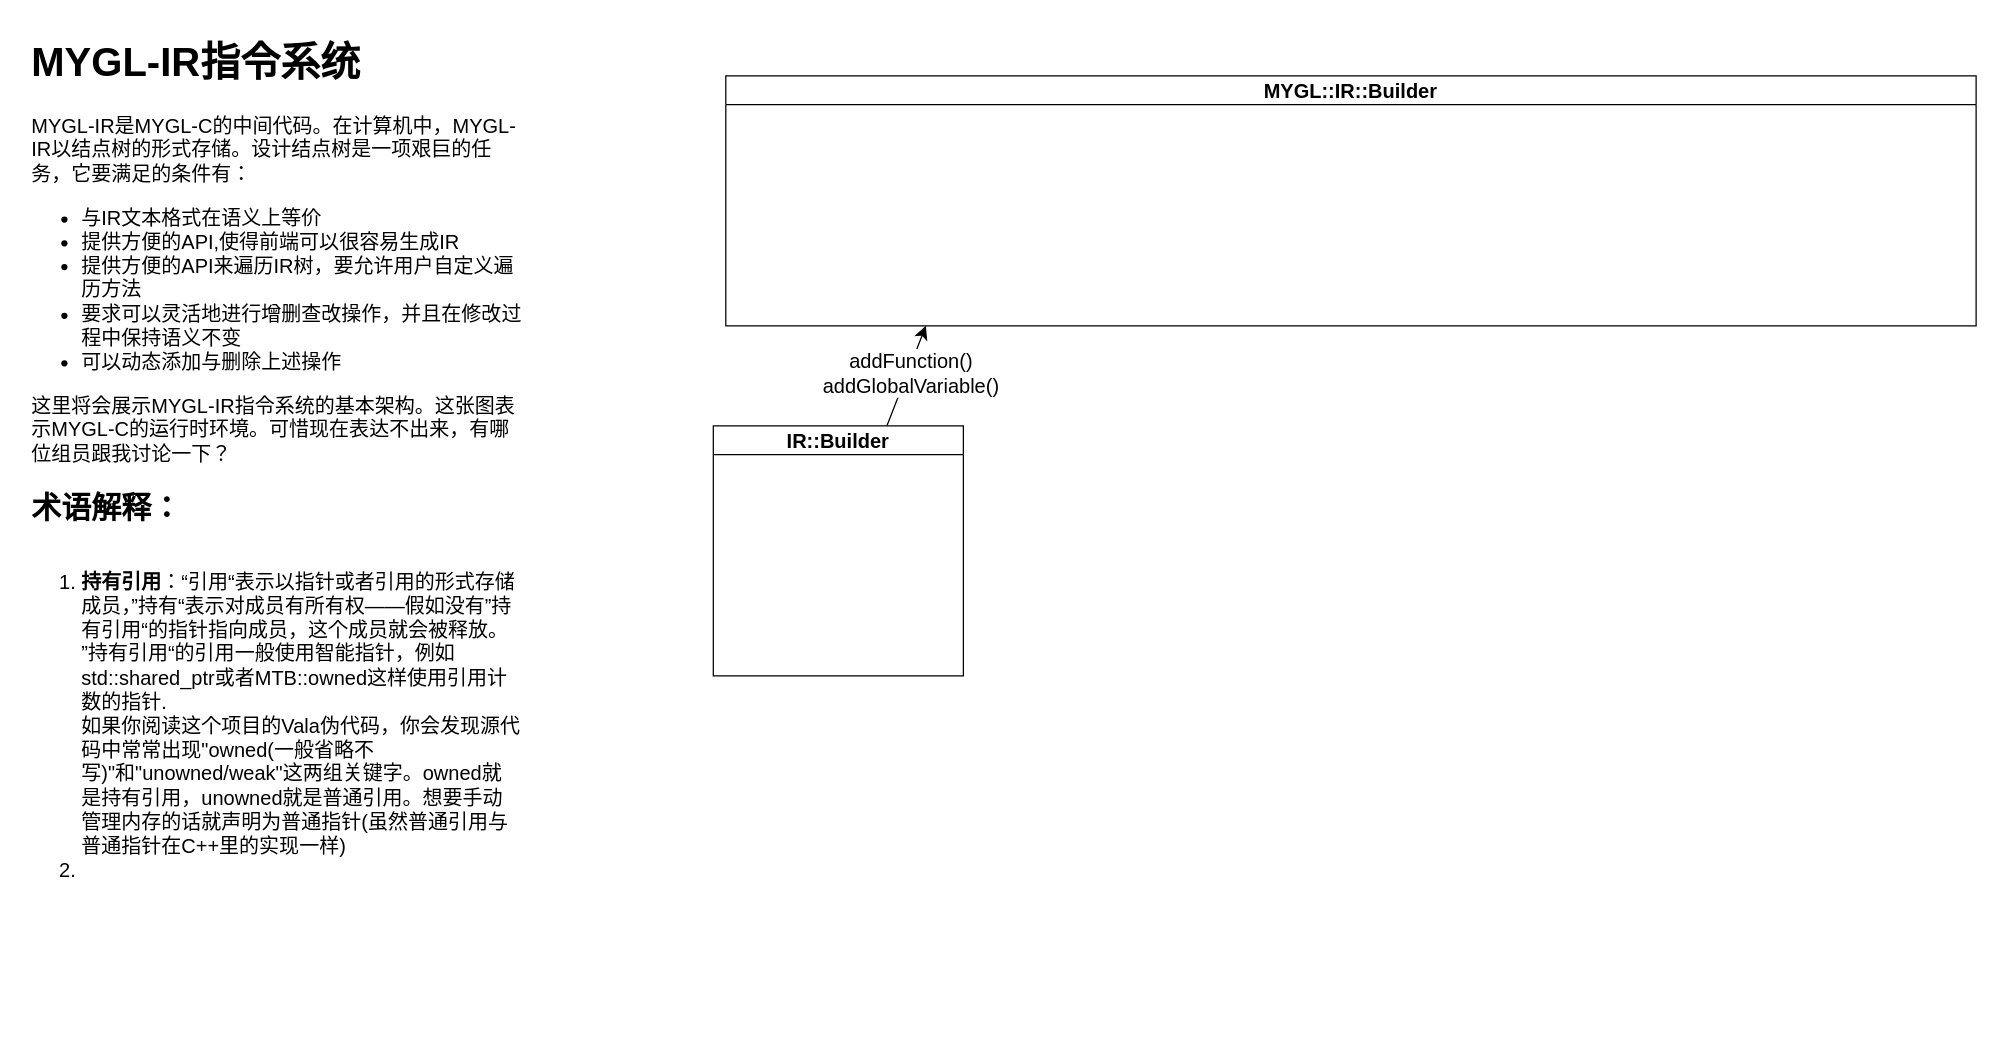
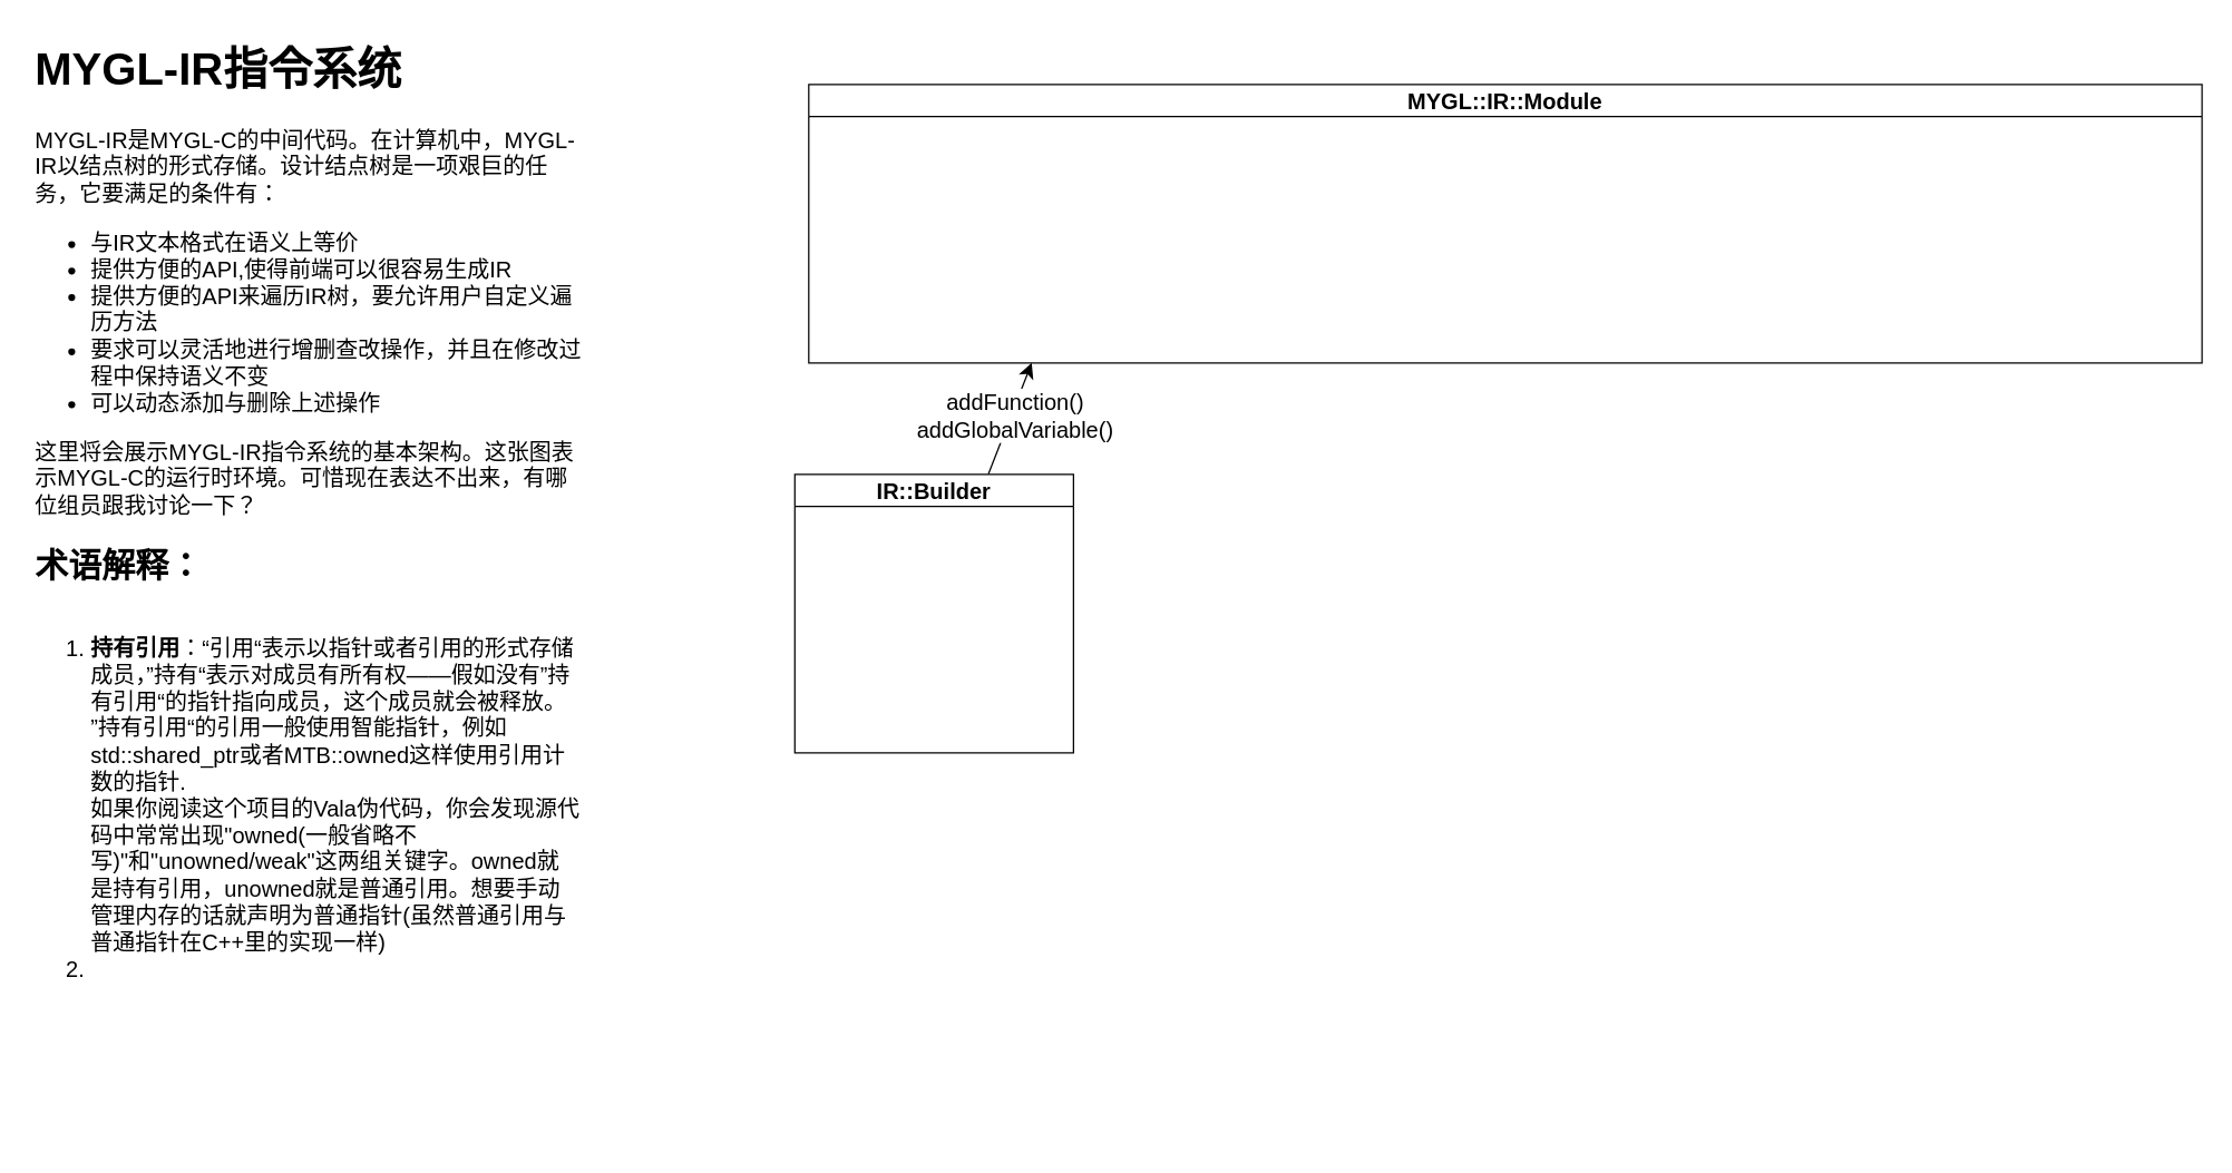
  <mxCell id="0" />
  <mxCell id="1" parent="0" />
  <mxCell id="2" value="&lt;h1&gt;MYGL-IR指令系统&lt;/h1&gt;&lt;p&gt;MYGL-IR是MYGL-C的中间代码。在计算机中，MYGL-IR以结点树的形式存储。设计结点树是一项艰巨的任务，它要满足的条件有：&lt;/p&gt;&lt;p&gt;&lt;/p&gt;&lt;ul&gt;&lt;li&gt;与IR文本格式在语义上等价&lt;/li&gt;&lt;li&gt;提供方便的API,使得前端可以很容易生成IR&lt;/li&gt;&lt;li&gt;提供方便的API来遍历IR树，要允许用户自定义遍历方法&lt;/li&gt;&lt;li&gt;要求可以灵活地进行增删查改操作，并且在修改过程中保持语义不变&lt;/li&gt;&lt;li&gt;可以动态添加与删除上述操作&lt;/li&gt;&lt;/ul&gt;&lt;div&gt;这里将会展示MYGL-IR指令系统的基本架构。这张图表示MYGL-C的运行时环境。可惜现在表达不出来，有哪位组员跟我讨论一下？&lt;/div&gt;&lt;div&gt;&lt;br&gt;&lt;/div&gt;&lt;div&gt;&lt;b&gt;&lt;font style=&quot;font-size: 24px;&quot;&gt;术语解释：&lt;/font&gt;&lt;/b&gt;&lt;/div&gt;&lt;div&gt;&lt;br&gt;&lt;/div&gt;&lt;div&gt;&lt;ol&gt;&lt;li&gt;&lt;b style=&quot;background-color: initial;&quot;&gt;持有引用&lt;/b&gt;&lt;span style=&quot;background-color: initial;&quot;&gt;：“引用“表示以指针或者引用的形式存储成员，”持有“表示对成员有所有权——假如没有”持有引用“的指针指向成员，这个成员就会被释放。&lt;br&gt;&lt;/span&gt;”持有引用“的引用一般使用智能指针，例如std::shared_ptr或者MTB::owned这样使用引用计数的指针.&lt;br&gt;如果你阅读这个项目的Vala伪代码，你会发现源代码中常常出现&quot;owned(一般省略不写)&quot;和&quot;unowned/weak&quot;这两组关键字。owned就是持有引用，unowned就是普通引用。想要手动管理内存的话就声明为普通指针(虽然普通引用与普通指针在C++里的实现一样)&lt;/li&gt;&lt;li&gt;&lt;br&gt;&lt;/li&gt;&lt;/ol&gt;&lt;/div&gt;&lt;p&gt;&lt;/p&gt;" style="text;html=1;strokeColor=none;fillColor=none;spacing=5;spacingTop=-20;whiteSpace=wrap;overflow=hidden;rounded=0;fontSize=16;" parent="1" vertex="1"><mxGeometry x="20" y="20" width="400" height="800" as="geometry" /></mxCell>
- <mxCell id="3" value="MYGL::IR::Builder" style="swimlane;whiteSpace=wrap;html=1;fontSize=16;" parent="1" vertex="1"><mxGeometry x="580" y="60" width="1000" height="200" as="geometry" /></mxCell>
+ <mxCell id="3" value="MYGL::IR::Module" style="swimlane;whiteSpace=wrap;html=1;fontSize=16;" parent="1" vertex="1"><mxGeometry x="580" y="60" width="1000" height="200" as="geometry" /></mxCell>
  <mxCell id="4" style="edgeStyle=none;curved=1;rounded=0;orthogonalLoop=1;jettySize=auto;html=1;fontSize=12;startSize=8;endSize=8;" parent="1" source="6" edge="1"><mxGeometry relative="1" as="geometry"><mxPoint x="740" y="260" as="targetPoint" /></mxGeometry></mxCell>
  <mxCell id="5" value="addFunction()&lt;br&gt;addGlobalVariable()" style="edgeLabel;html=1;align=center;verticalAlign=middle;resizable=0;points=[];fontSize=16;" parent="4" vertex="1" connectable="0"><mxGeometry x="0.069" y="-2" relative="1" as="geometry"><mxPoint as="offset" /></mxGeometry></mxCell>
  <mxCell id="6" value="IR::Builder" style="swimlane;whiteSpace=wrap;html=1;fontSize=16;" parent="1" vertex="1"><mxGeometry x="570" y="340" width="200" height="200" as="geometry" /></mxCell>
